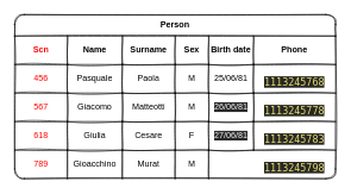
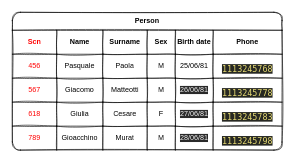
  <mxCell id="0" />
  <mxCell id="1" parent="0" />
  <mxCell id="2" value="Person" style="shape=table;html=1;whiteSpace=wrap;startSize=30;container=1;collapsible=0;childLayout=tableLayout;fontStyle=1;align=center;sketch=1;rounded=1;" parent="1" vertex="1"><mxGeometry x="20" y="20" width="450" height="230" as="geometry" /></mxCell>
  <mxCell id="3" value="" style="shape=partialRectangle;html=1;whiteSpace=wrap;collapsible=0;dropTarget=0;pointerEvents=0;fillColor=none;top=0;left=0;bottom=0;right=0;points=[[0,0.5],[1,0.5]];portConstraint=eastwest;" parent="2" vertex="1"><mxGeometry y="30" width="450" height="40" as="geometry" /></mxCell>
  <mxCell id="4" value="Scn" style="shape=partialRectangle;html=1;whiteSpace=wrap;connectable=0;top=0;left=0;bottom=0;right=0;overflow=hidden;fontStyle=1;strokeColor=#FF0000;fillColor=none;strokeWidth=5;fontColor=#FF0000;" vertex="1" parent="3"><mxGeometry width="74" height="40" as="geometry" /></mxCell>
  <mxCell id="5" value="Name" style="shape=partialRectangle;html=1;whiteSpace=wrap;connectable=0;fillColor=none;top=0;left=0;bottom=0;right=0;overflow=hidden;fontStyle=1" parent="3" vertex="1"><mxGeometry x="74" width="77" height="40" as="geometry" /></mxCell>
  <mxCell id="6" value="Surname" style="shape=partialRectangle;html=1;whiteSpace=wrap;connectable=0;fillColor=none;top=0;left=0;bottom=0;right=0;overflow=hidden;fontStyle=1" parent="3" vertex="1"><mxGeometry x="151" width="74" height="40" as="geometry" /></mxCell>
  <mxCell id="7" value="Sex" style="shape=partialRectangle;html=1;whiteSpace=wrap;connectable=0;fillColor=none;top=0;left=0;bottom=0;right=0;overflow=hidden;fontStyle=1" parent="3" vertex="1"><mxGeometry x="225" width="47" height="40" as="geometry" /></mxCell>
  <mxCell id="8" value="Birth date" style="shape=partialRectangle;html=1;whiteSpace=wrap;connectable=0;fillColor=none;top=0;left=0;bottom=0;right=0;overflow=hidden;fontStyle=1" parent="3" vertex="1"><mxGeometry x="272" width="63" height="40" as="geometry" /></mxCell>
  <mxCell id="9" value="Phone" style="shape=partialRectangle;html=1;whiteSpace=wrap;connectable=0;fillColor=none;top=0;left=0;bottom=0;right=0;overflow=hidden;fontStyle=1" parent="3" vertex="1"><mxGeometry x="335" width="115" height="40" as="geometry" /></mxCell>
  <mxCell id="10" value="" style="shape=partialRectangle;html=1;whiteSpace=wrap;collapsible=0;dropTarget=0;pointerEvents=0;fillColor=none;top=0;left=0;bottom=0;right=0;points=[[0,0.5],[1,0.5]];portConstraint=eastwest;" parent="2" vertex="1"><mxGeometry y="70" width="450" height="40" as="geometry" /></mxCell>
  <mxCell id="11" value="456" style="shape=partialRectangle;html=1;whiteSpace=wrap;connectable=0;top=0;left=0;bottom=0;right=0;overflow=hidden;strokeColor=#FF0000;fillColor=none;strokeWidth=5;fontColor=#FF0000;" vertex="1" parent="10"><mxGeometry width="74" height="40" as="geometry" /></mxCell>
  <mxCell id="12" value="Pasquale" style="shape=partialRectangle;html=1;whiteSpace=wrap;connectable=0;fillColor=none;top=0;left=0;bottom=0;right=0;overflow=hidden;" parent="10" vertex="1"><mxGeometry x="74" width="77" height="40" as="geometry" /></mxCell>
  <mxCell id="13" value="Paola" style="shape=partialRectangle;html=1;whiteSpace=wrap;connectable=0;fillColor=none;top=0;left=0;bottom=0;right=0;overflow=hidden;" parent="10" vertex="1"><mxGeometry x="151" width="74" height="40" as="geometry" /></mxCell>
  <mxCell id="14" value="M" style="shape=partialRectangle;html=1;whiteSpace=wrap;connectable=0;fillColor=none;top=0;left=0;bottom=0;right=0;overflow=hidden;" parent="10" vertex="1"><mxGeometry x="225" width="47" height="40" as="geometry" /></mxCell>
  <mxCell id="15" value="25/06/81" style="shape=partialRectangle;html=1;whiteSpace=wrap;connectable=0;fillColor=none;top=0;left=0;bottom=0;right=0;overflow=hidden;" parent="10" vertex="1"><mxGeometry x="272" width="63" height="40" as="geometry" /></mxCell>
  <mxCell id="16" value="&lt;pre style=&quot;background-color: #272822 ; color: #f8f8f2 ; font-family: &amp;#34;meslolgs nf&amp;#34; , monospace ; font-size: 10.5pt&quot;&gt;&lt;span style=&quot;color: #e6db74&quot;&gt;1113245768&lt;/span&gt;&lt;/pre&gt;" style="shape=partialRectangle;html=1;whiteSpace=wrap;connectable=0;fillColor=none;top=0;left=0;bottom=0;right=0;overflow=hidden;" parent="10" vertex="1"><mxGeometry x="335" width="115" height="40" as="geometry" /></mxCell>
  <mxCell id="17" value="" style="shape=partialRectangle;html=1;whiteSpace=wrap;collapsible=0;dropTarget=0;pointerEvents=0;fillColor=none;top=0;left=0;bottom=0;right=0;points=[[0,0.5],[1,0.5]];portConstraint=eastwest;" parent="2" vertex="1"><mxGeometry y="110" width="450" height="40" as="geometry" /></mxCell>
  <mxCell id="18" value="567" style="shape=partialRectangle;html=1;whiteSpace=wrap;connectable=0;top=0;left=0;bottom=0;right=0;overflow=hidden;strokeColor=#FF0000;fillColor=none;strokeWidth=5;fontColor=#FF0000;" vertex="1" parent="17"><mxGeometry width="74" height="40" as="geometry" /></mxCell>
  <mxCell id="19" value="Giacomo" style="shape=partialRectangle;html=1;whiteSpace=wrap;connectable=0;fillColor=none;top=0;left=0;bottom=0;right=0;overflow=hidden;" parent="17" vertex="1"><mxGeometry x="74" width="77" height="40" as="geometry" /></mxCell>
  <mxCell id="20" value="Matteotti" style="shape=partialRectangle;html=1;whiteSpace=wrap;connectable=0;fillColor=none;top=0;left=0;bottom=0;right=0;overflow=hidden;" parent="17" vertex="1"><mxGeometry x="151" width="74" height="40" as="geometry" /></mxCell>
  <mxCell id="21" value="M" style="shape=partialRectangle;html=1;whiteSpace=wrap;connectable=0;fillColor=none;top=0;left=0;bottom=0;right=0;overflow=hidden;" parent="17" vertex="1"><mxGeometry x="225" width="47" height="40" as="geometry" /></mxCell>
  <mxCell id="22" value="&lt;span style=&quot;color: rgb(240 , 240 , 240) ; font-family: &amp;#34;helvetica&amp;#34; ; font-size: 12px ; font-style: normal ; font-weight: 400 ; letter-spacing: normal ; text-align: center ; text-indent: 0px ; text-transform: none ; word-spacing: 0px ; background-color: rgb(42 , 42 , 42) ; display: inline ; float: none&quot;&gt;26/06/81&lt;/span&gt;" style="shape=partialRectangle;html=1;whiteSpace=wrap;connectable=0;fillColor=none;top=0;left=0;bottom=0;right=0;overflow=hidden;" parent="17" vertex="1"><mxGeometry x="272" width="63" height="40" as="geometry" /></mxCell>
  <mxCell id="23" value="&lt;pre style=&quot;background-color: #272822 ; color: #f8f8f2 ; font-family: &amp;#34;meslolgs nf&amp;#34; , monospace ; font-size: 10.5pt&quot;&gt;&lt;span style=&quot;color: #e6db74&quot;&gt;1113245778&lt;/span&gt;&lt;/pre&gt;" style="shape=partialRectangle;html=1;whiteSpace=wrap;connectable=0;fillColor=none;top=0;left=0;bottom=0;right=0;overflow=hidden;" parent="17" vertex="1"><mxGeometry x="335" width="115" height="40" as="geometry" /></mxCell>
  <mxCell id="24" style="shape=partialRectangle;html=1;whiteSpace=wrap;collapsible=0;dropTarget=0;pointerEvents=0;fillColor=none;top=0;left=0;bottom=0;right=0;points=[[0,0.5],[1,0.5]];portConstraint=eastwest;" parent="2" vertex="1"><mxGeometry y="150" width="450" height="40" as="geometry" /></mxCell>
  <mxCell id="25" value="618" style="shape=partialRectangle;html=1;whiteSpace=wrap;connectable=0;top=0;left=0;bottom=0;right=0;overflow=hidden;strokeColor=#FF0000;fillColor=none;strokeWidth=5;fontColor=#FF0000;" vertex="1" parent="24"><mxGeometry width="74" height="40" as="geometry" /></mxCell>
  <mxCell id="26" value="Giulia" style="shape=partialRectangle;html=1;whiteSpace=wrap;connectable=0;fillColor=none;top=0;left=0;bottom=0;right=0;overflow=hidden;" parent="24" vertex="1"><mxGeometry x="74" width="77" height="40" as="geometry" /></mxCell>
  <mxCell id="27" value="Cesare" style="shape=partialRectangle;html=1;whiteSpace=wrap;connectable=0;fillColor=none;top=0;left=0;bottom=0;right=0;overflow=hidden;" parent="24" vertex="1"><mxGeometry x="151" width="74" height="40" as="geometry" /></mxCell>
  <mxCell id="28" value="F" style="shape=partialRectangle;html=1;whiteSpace=wrap;connectable=0;fillColor=none;top=0;left=0;bottom=0;right=0;overflow=hidden;" parent="24" vertex="1"><mxGeometry x="225" width="47" height="40" as="geometry" /></mxCell>
  <mxCell id="29" value="&lt;span style=&quot;color: rgb(240 , 240 , 240) ; font-family: &amp;#34;helvetica&amp;#34; ; font-size: 12px ; font-style: normal ; font-weight: 400 ; letter-spacing: normal ; text-align: center ; text-indent: 0px ; text-transform: none ; word-spacing: 0px ; background-color: rgb(42 , 42 , 42) ; display: inline ; float: none&quot;&gt;27/06/81&lt;/span&gt;" style="shape=partialRectangle;html=1;whiteSpace=wrap;connectable=0;fillColor=none;top=0;left=0;bottom=0;right=0;overflow=hidden;" parent="24" vertex="1"><mxGeometry x="272" width="63" height="40" as="geometry" /></mxCell>
  <mxCell id="30" value="&lt;pre style=&quot;background-color: #272822 ; color: #f8f8f2 ; font-family: &amp;#34;meslolgs nf&amp;#34; , monospace ; font-size: 10.5pt&quot;&gt;&lt;span style=&quot;color: #e6db74&quot;&gt;1113245783&lt;/span&gt;&lt;/pre&gt;" style="shape=partialRectangle;html=1;whiteSpace=wrap;connectable=0;fillColor=none;top=0;left=0;bottom=0;right=0;overflow=hidden;" parent="24" vertex="1"><mxGeometry x="335" width="115" height="40" as="geometry" /></mxCell>
  <mxCell id="31" style="shape=partialRectangle;html=1;whiteSpace=wrap;collapsible=0;dropTarget=0;pointerEvents=0;fillColor=none;top=0;left=0;bottom=0;right=0;points=[[0,0.5],[1,0.5]];portConstraint=eastwest;" parent="2" vertex="1"><mxGeometry y="190" width="450" height="40" as="geometry" /></mxCell>
  <mxCell id="32" value="789" style="shape=partialRectangle;html=1;whiteSpace=wrap;connectable=0;top=0;left=0;bottom=0;right=0;overflow=hidden;strokeColor=#FF0000;fillColor=none;strokeWidth=5;fontColor=#FF0000;" vertex="1" parent="31"><mxGeometry width="74" height="40" as="geometry" /></mxCell>
  <mxCell id="33" value="Gioacchino" style="shape=partialRectangle;html=1;whiteSpace=wrap;connectable=0;fillColor=none;top=0;left=0;bottom=0;right=0;overflow=hidden;" parent="31" vertex="1"><mxGeometry x="74" width="77" height="40" as="geometry" /></mxCell>
  <mxCell id="34" value="Murat" style="shape=partialRectangle;html=1;whiteSpace=wrap;connectable=0;fillColor=none;top=0;left=0;bottom=0;right=0;overflow=hidden;" parent="31" vertex="1"><mxGeometry x="151" width="74" height="40" as="geometry" /></mxCell>
  <mxCell id="35" value="M" style="shape=partialRectangle;html=1;whiteSpace=wrap;connectable=0;fillColor=none;top=0;left=0;bottom=0;right=0;overflow=hidden;" parent="31" vertex="1"><mxGeometry x="225" width="47" height="40" as="geometry" /></mxCell>
+ <mxCell id="36" value="&lt;span style=&quot;color: rgb(240 , 240 , 240) ; font-family: &amp;#34;helvetica&amp;#34; ; font-size: 12px ; font-style: normal ; font-weight: 400 ; letter-spacing: normal ; text-align: center ; text-indent: 0px ; text-transform: none ; word-spacing: 0px ; background-color: rgb(42 , 42 , 42) ; display: inline ; float: none&quot;&gt;28/06/81&lt;/span&gt;" style="shape=partialRectangle;html=1;whiteSpace=wrap;connectable=0;fillColor=none;top=0;left=0;bottom=0;right=0;overflow=hidden;" parent="31" vertex="1"><mxGeometry x="272" width="63" height="40" as="geometry" /></mxCell>
  <mxCell id="37" value="&lt;pre style=&quot;background-color: #272822 ; color: #f8f8f2 ; font-family: &amp;#34;meslolgs nf&amp;#34; , monospace ; font-size: 10.5pt&quot;&gt;&lt;span style=&quot;color: #e6db74&quot;&gt;1113245798&lt;/span&gt;&lt;/pre&gt;" style="shape=partialRectangle;html=1;whiteSpace=wrap;connectable=0;fillColor=none;top=0;left=0;bottom=0;right=0;overflow=hidden;" parent="31" vertex="1"><mxGeometry x="335" width="115" height="40" as="geometry" /></mxCell>
